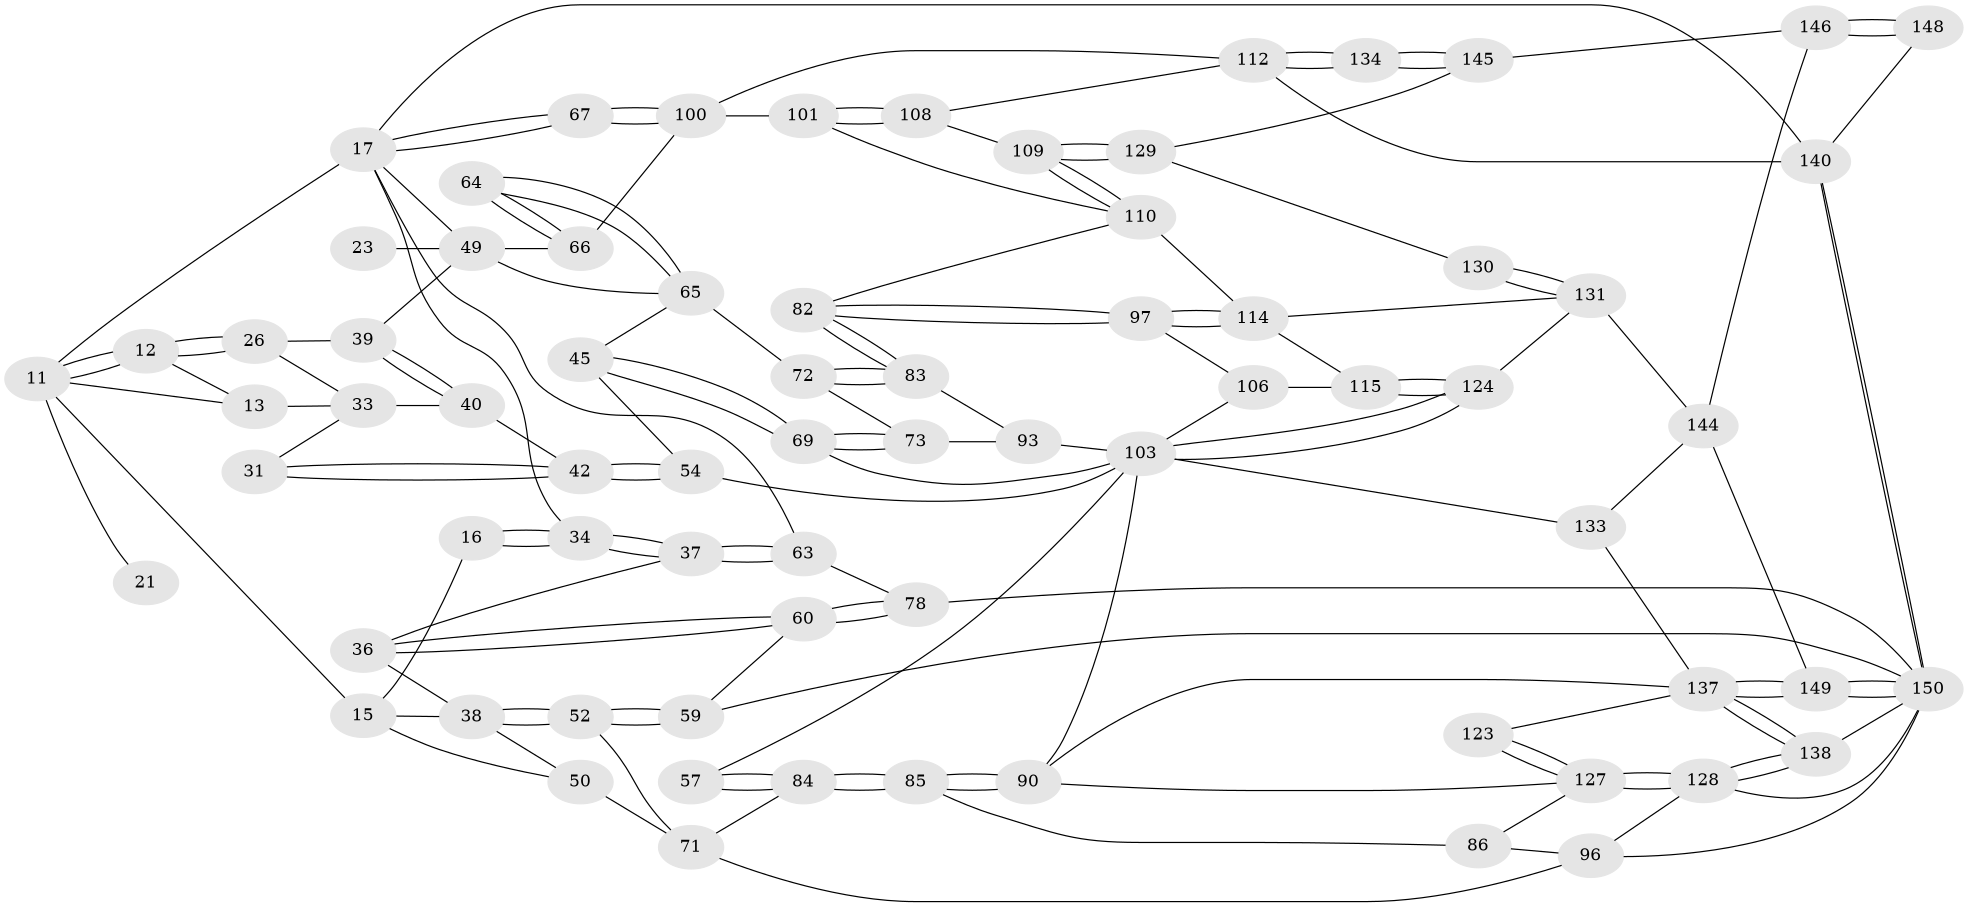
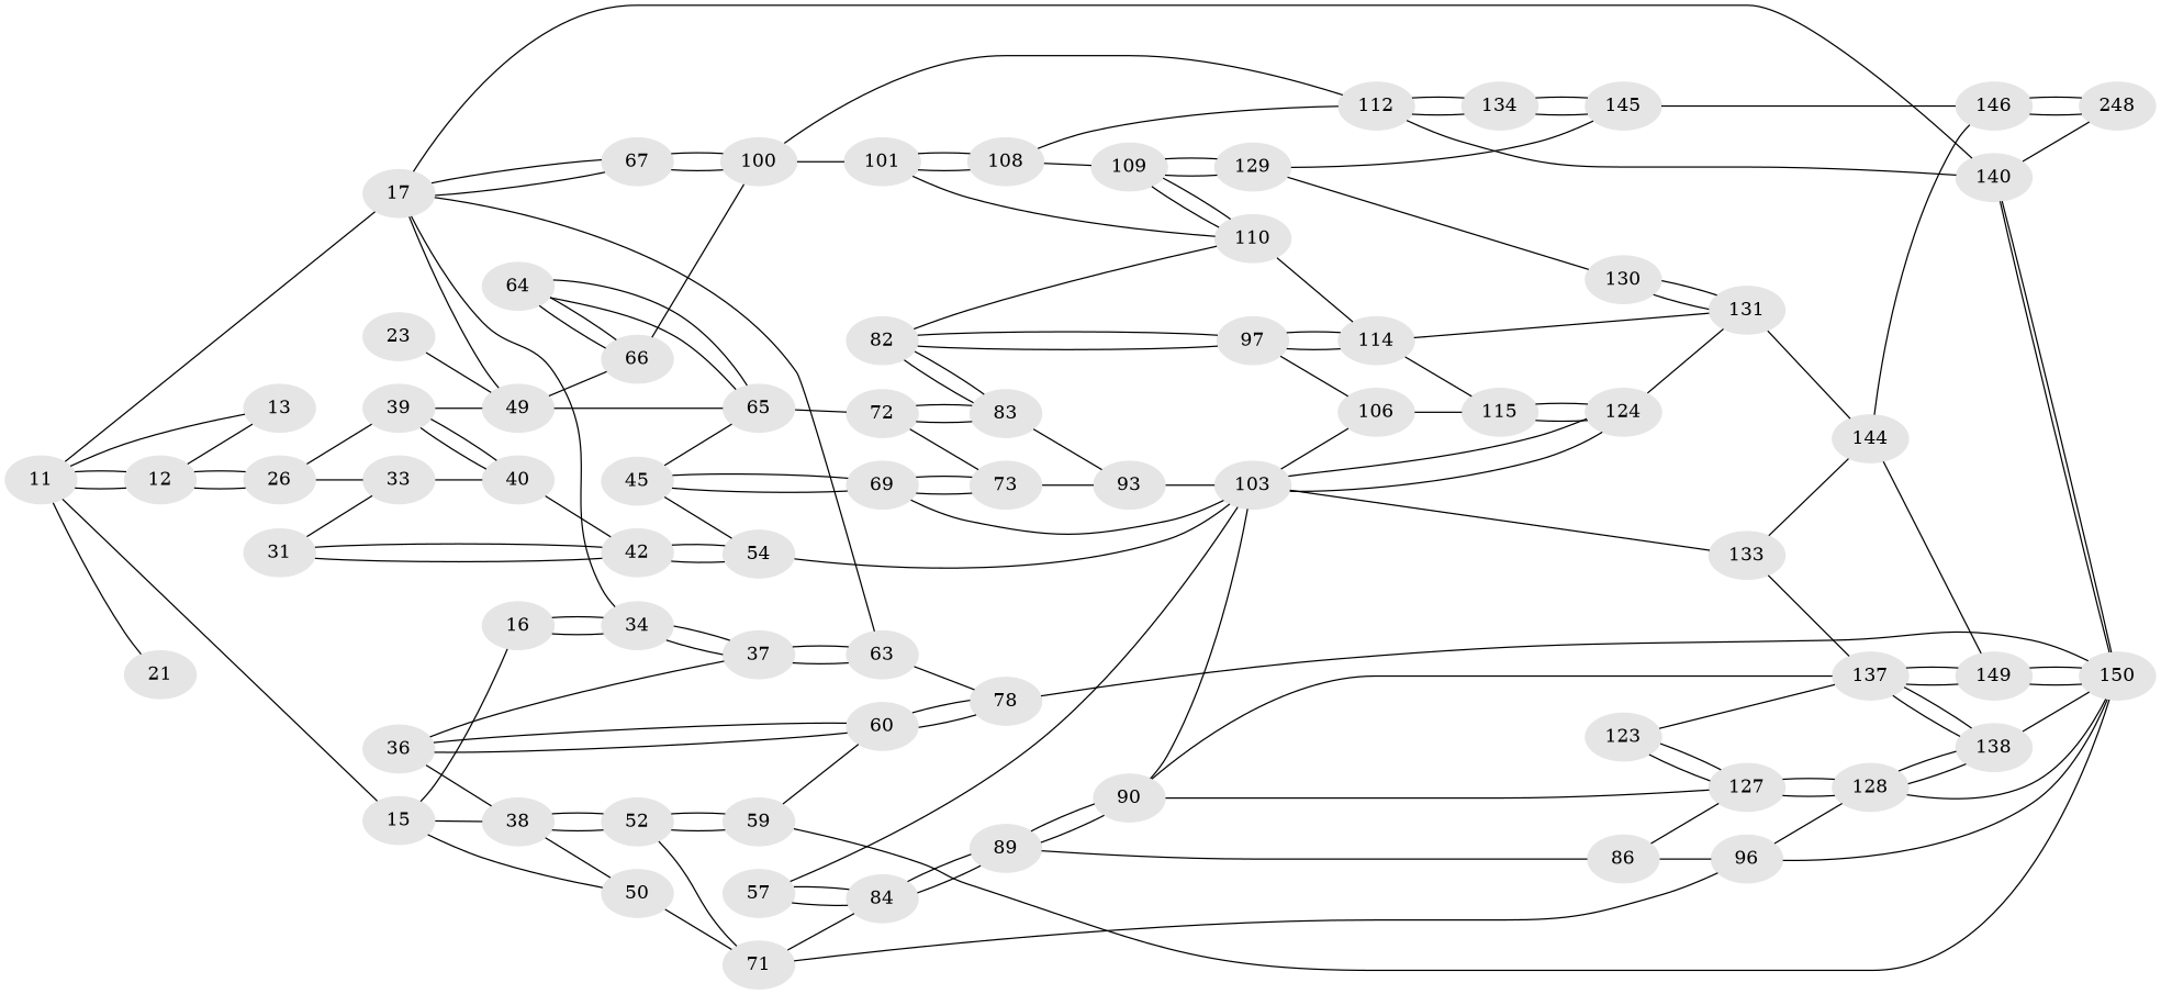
  graph {
    rankdir=LR
    node [color=gray90 style=filled]
    11 [super="+2+8"]
    12
    13
    15 [super="+14"]
    17 [super="+3+4"]
    21
    26
    33 [super="+30"]
    16 [super="+6"]
    38 [super="+35"]
    50 [super="+28+29+27"]
    34 [super="+5"]
    49 [super="+43+48"]
    63
    67
    140 [super="+111"]
    39 [super="+25"]
    40
    52
    71 [super="+51"]
    37
    65 [super="+44"]
    66 [super="+61+62"]
    78
    100 [super="+99+79+68"]
    150 [super="+147+139"]
-   148
+   148 [label=248]
    23 [super="+19"]
    31
    42 [super="+41"]
    54 [super="+46"]
    36
    60
    59
    103 [super="+102+88+56+55+94"]
    45
    69
    72
    73
    84 [super="+70+58"]
    96 [super="+87+76"]
-   85
+   85 [label=89]
    106 [super="+98"]
    124
    133 [super="+104"]
    57
    64
    83
    101 [super="+80"]
    112 [super="+107"]
    93 [super="+74"]
    128 [super="+117+116"]
    82
    97
    110 [super="+81"]
    114 [super="+113"]
    86
    90 [super="+89"]
    127 [super="+120+119+121"]
    137 [super="+136+122+105"]
    138
    149
    115
    131 [super="+126+125"]
    108
    134
    109
    144 [super="+132"]
    129
    130
    145 [super="+141+135"]
    123
    146 [super="+143"]
    11 -- 12
    11 -- 12
    11 -- 13
    11 -- 15
    11 -- 17
    11 -- 21
    12 -- 13
    12 -- 26
    12 -- 26
-   13 -- 33
    15 -- 16 [weight=2]
    15 -- 38
    15 -- 50 [weight=2]
    17 -- 34
    17 -- 49
    17 -- 63
    17 -- 67
    17 -- 67
    17 -- 140 [weight=2]
    26 -- 33
    26 -- 39
    33 -- 40
    16 -- 34 [weight=2]
    16 -- 34
    38 -- 50
    38 -- 52
    38 -- 52
    50 -- 71
    34 -- 37
    34 -- 37
    49 -- 65
    49 -- 66 [weight=2]
    63 -- 78
    67 -- 100 [weight=2]
    67 -- 100
    140 -- 150 [weight=2]
    140 -- 150
    140 -- 148
    39 -- 49 [weight=2]
    39 -- 40
    39 -- 40
    40 -- 42
    52 -- 71
    52 -- 59
    52 -- 59
    71 -- 84
    71 -- 96
    37 -- 63
    37 -- 63
    65 -- 72
    66 -- 100
    78 -- 150
    100 -- 101 [weight=2]
    100 -- 112
    23 -- 49 [weight=2]
    31 -- 33
    31 -- 42
    31 -- 42
    42 -- 54 [weight=2]
    42 -- 54
    54 -- 103
    36 -- 38
    36 -- 37
    36 -- 60
    36 -- 60
    60 -- 78
    60 -- 78
    59 -- 150
    59 -- 60
    103 -- 106 [weight=2]
    103 -- 124
    103 -- 124
    103 -- 133
    45 -- 65
    45 -- 54
    45 -- 69
    45 -- 69
    69 -- 103
    69 -- 73
    69 -- 73
    72 -- 73
    72 -- 83
    72 -- 83
    73 -- 93
    84 -- 85
    84 -- 85
    96 -- 150 [weight=2]
    96 -- 128
    85 -- 86
    85 -- 90
    85 -- 90
    106 -- 115
    124 -- 131
    133 -- 137 [weight=2]
    133 -- 144
    57 -- 103
    57 -- 84 [weight=2]
    57 -- 84
    64 -- 65
    64 -- 65
    64 -- 66 [weight=2]
    64 -- 66
    83 -- 93
    101 -- 110
    101 -- 108
    101 -- 108
    112 -- 140
    112 -- 134
    112 -- 134
    93 -- 103 [weight=2]
    128 -- 150
    128 -- 138
    128 -- 138
    82 -- 83
    82 -- 83
    82 -- 97
    82 -- 97
    82 -- 110
    97 -- 106
    97 -- 114
    97 -- 114
    110 -- 114
    114 -- 115
    114 -- 131
    86 -- 96
    86 -- 127
    90 -- 103
    90 -- 127
    90 -- 137
    127 -- 128 [weight=2]
    127 -- 128
    137 -- 138
    137 -- 138
    137 -- 149
    137 -- 149
    138 -- 150
    149 -- 150
    149 -- 150
    115 -- 124
    115 -- 124
    131 -- 144
    108 -- 112
    108 -- 109
    134 -- 145 [weight=2]
    134 -- 145
    109 -- 110
    109 -- 110
    109 -- 129
    109 -- 129
    144 -- 149
    144 -- 146
    129 -- 130
    129 -- 145
    130 -- 131 [weight=2]
    130 -- 131
    145 -- 146 [weight=2]
    123 -- 127 [weight=2]
    123 -- 127
    123 -- 137
    146 -- 148 [weight=2]
    146 -- 148
  }
